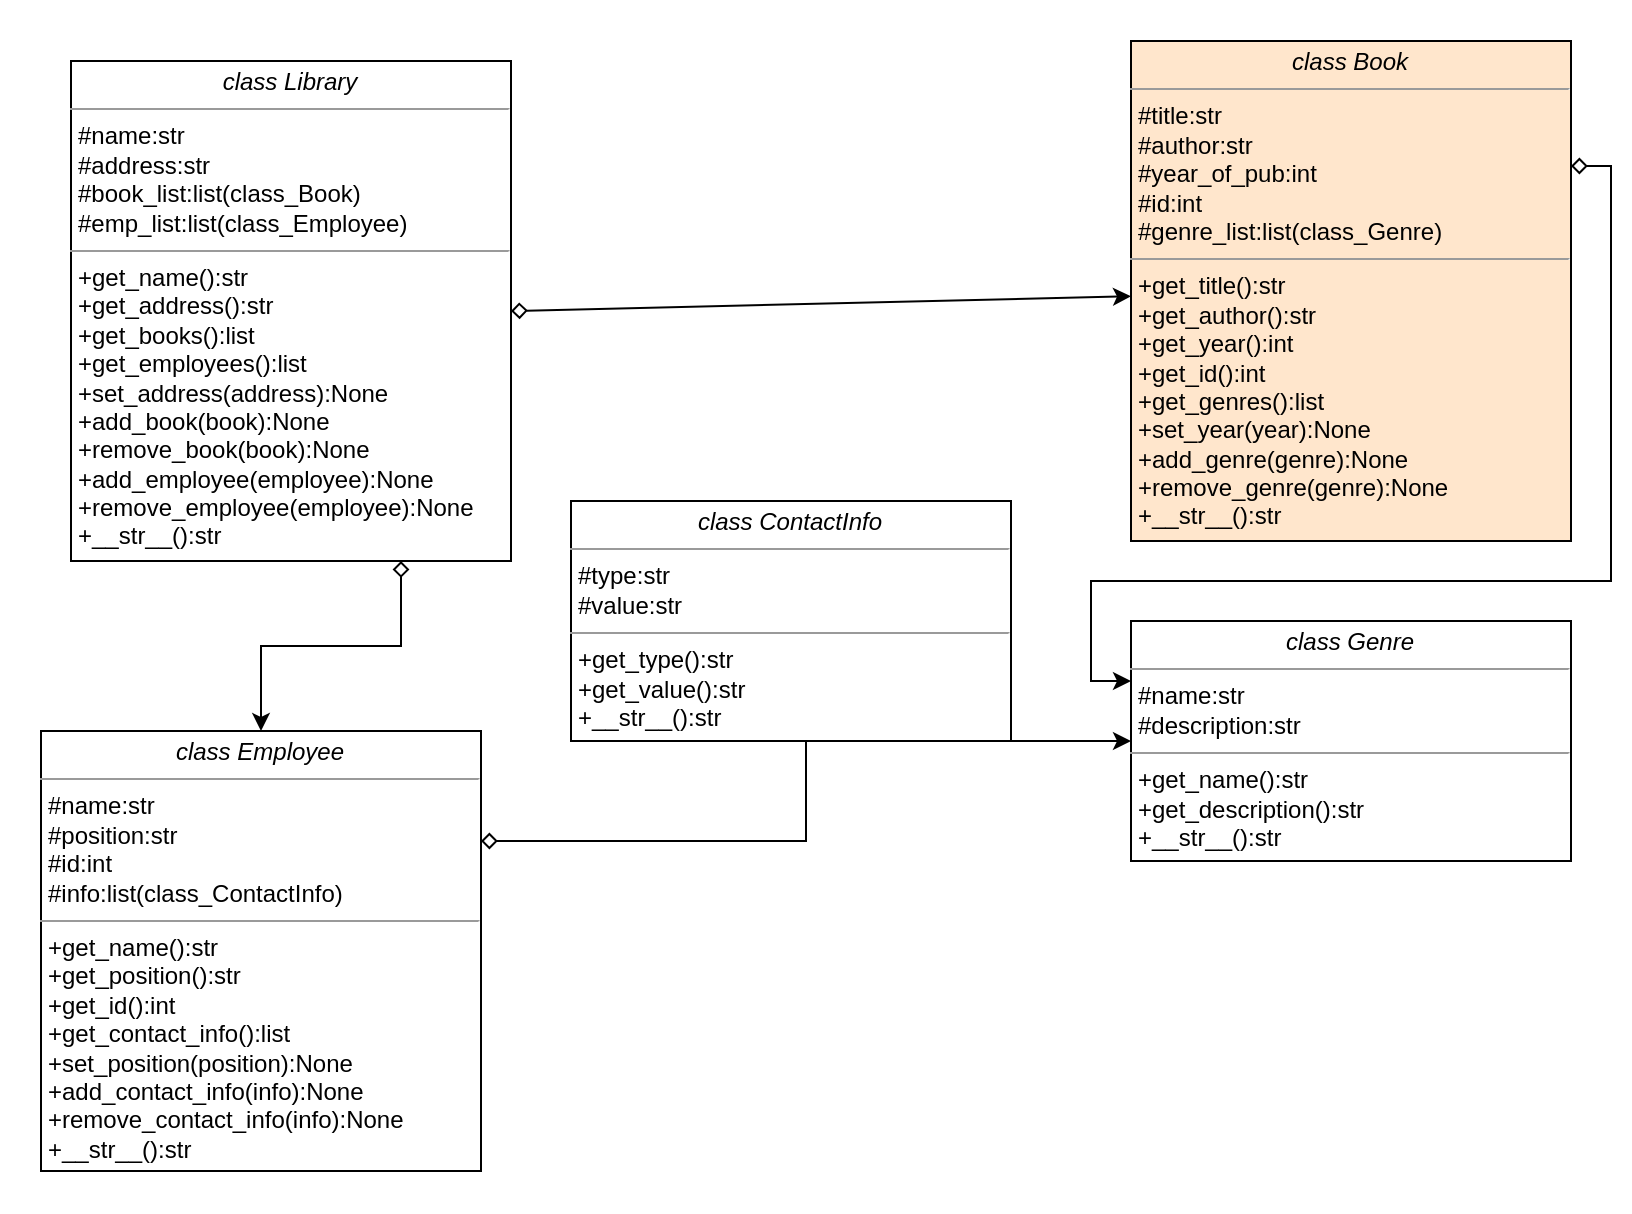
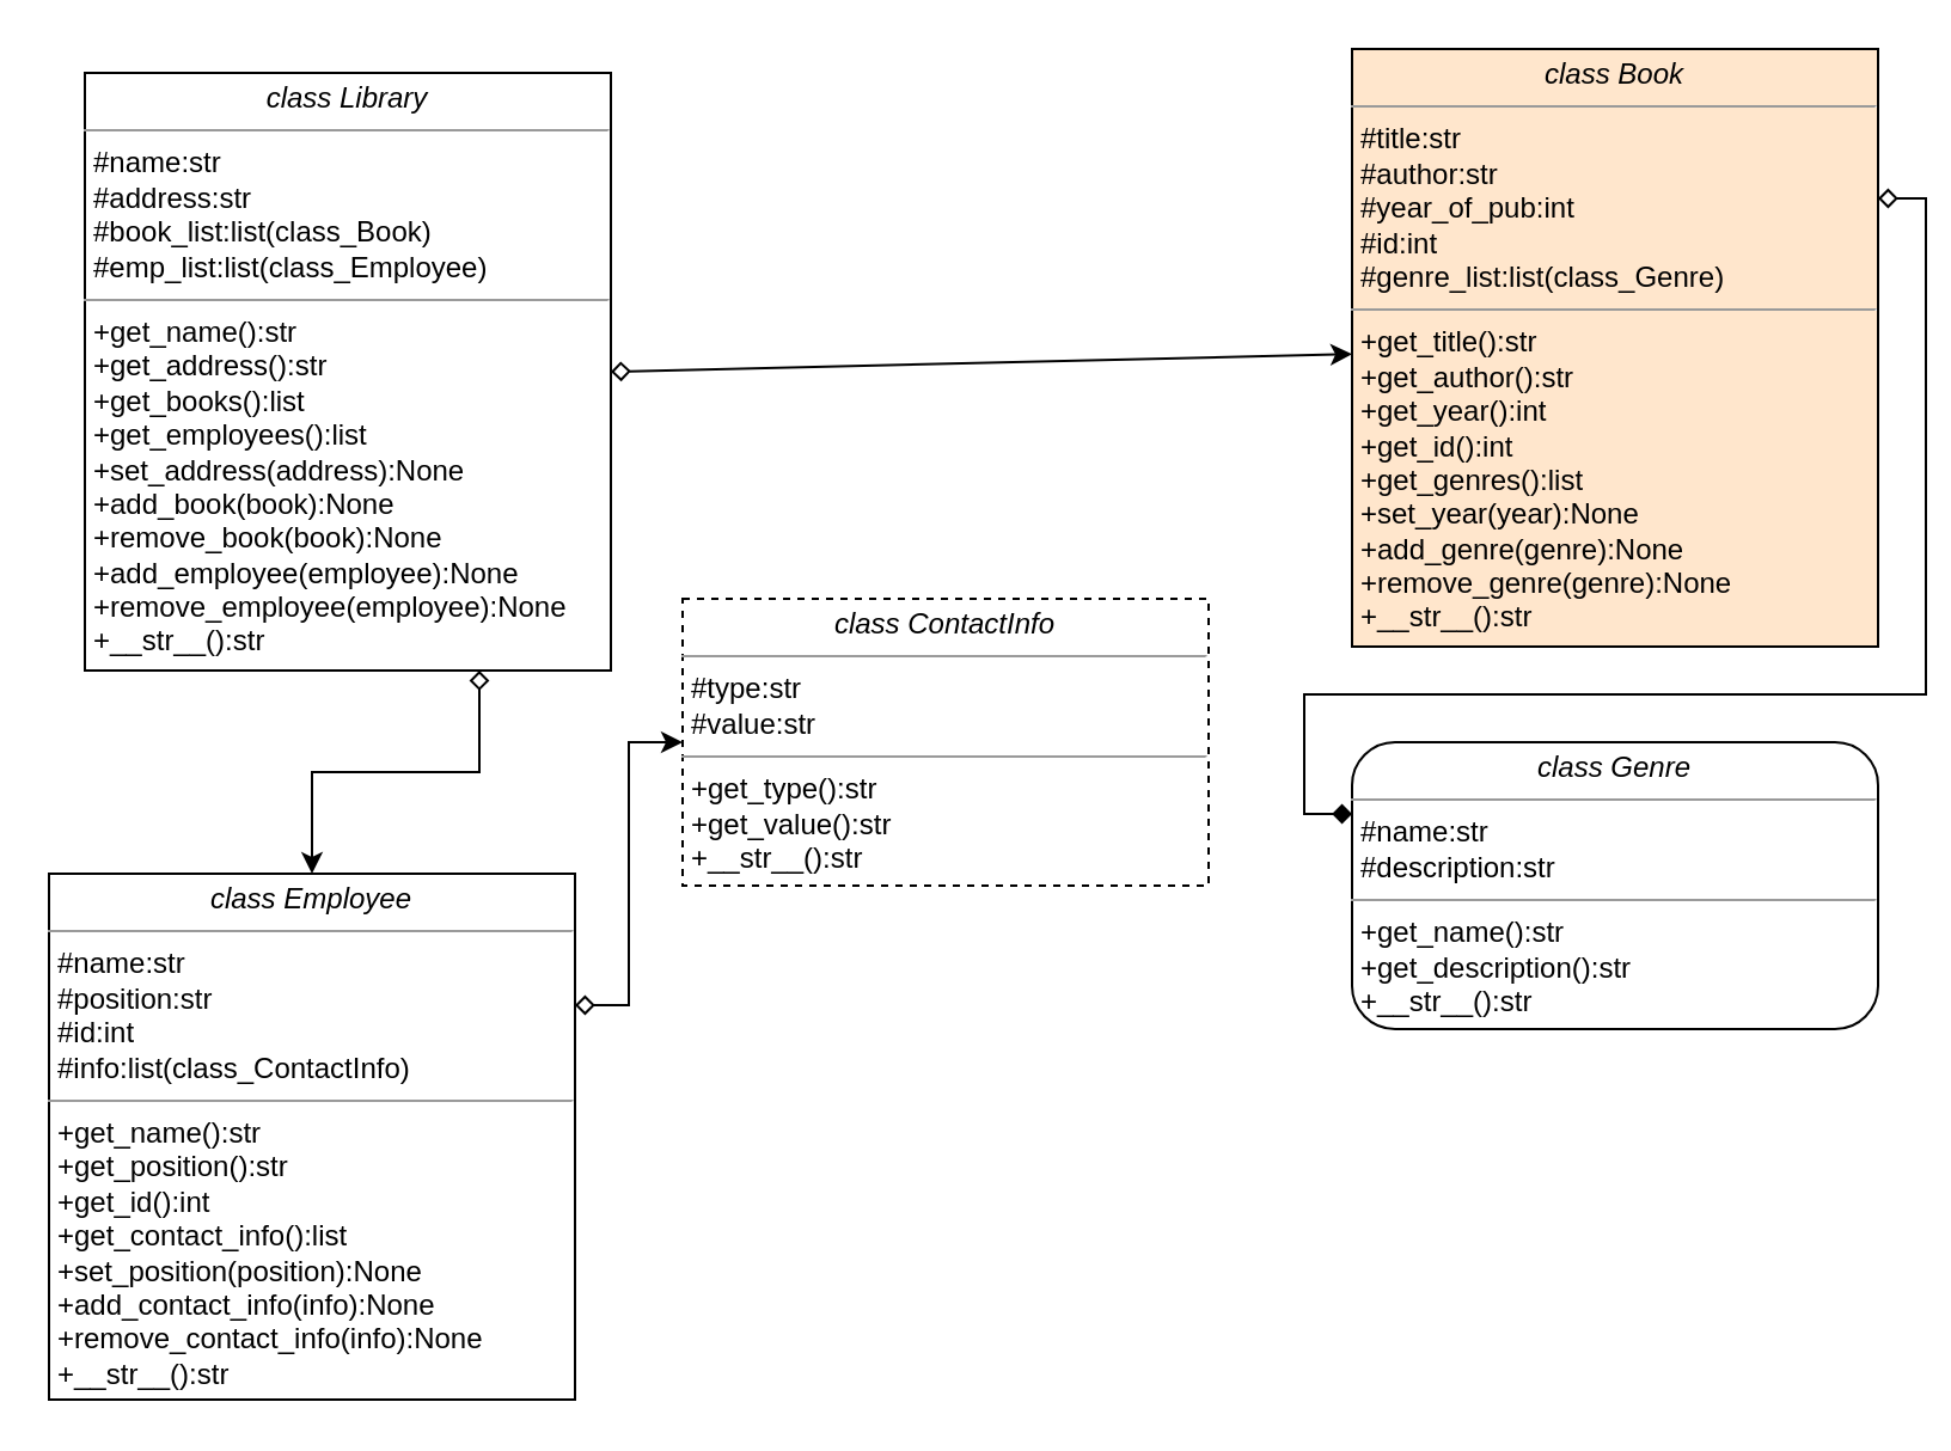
  <mxCell id="0" />
  <mxCell id="1" parent="0" />
  <mxCell id="2" style="edgeStyle=orthogonalEdgeStyle;rounded=0;orthogonalLoop=1;jettySize=auto;html=1;exitX=0.75;exitY=1;exitDx=0;exitDy=0;entryX=0.5;entryY=0;entryDx=0;entryDy=0;startArrow=diamond;startFill=0;" parent="1" source="3" target="8" edge="1"><mxGeometry relative="1" as="geometry" /></mxCell>
  <mxCell id="3" value="&lt;p style=&quot;margin:0px;margin-top:4px;text-align:center;&quot;&gt;&lt;i&gt;class Library&lt;/i&gt;&lt;/p&gt;&lt;hr size=&quot;1&quot;&gt;&lt;p style=&quot;margin:0px;margin-left:4px;&quot;&gt;#name:str&lt;br&gt;&lt;/p&gt;&lt;p style=&quot;margin:0px;margin-left:4px;&quot;&gt;#address:str&lt;/p&gt;&lt;p style=&quot;margin:0px;margin-left:4px;&quot;&gt;#book_list:list(class_Book)&lt;/p&gt;&lt;p style=&quot;margin:0px;margin-left:4px;&quot;&gt;#emp_list:list(class_Employee)&lt;/p&gt;&lt;hr size=&quot;1&quot;&gt;&lt;p style=&quot;margin:0px;margin-left:4px;&quot;&gt;+get_name():str&lt;/p&gt;&lt;p style=&quot;margin:0px;margin-left:4px;&quot;&gt;+get_address():str&lt;/p&gt;&lt;p style=&quot;margin:0px;margin-left:4px;&quot;&gt;+get_books():list&lt;/p&gt;&lt;p style=&quot;margin:0px;margin-left:4px;&quot;&gt;+get_employees():list&lt;/p&gt;&lt;p style=&quot;margin:0px;margin-left:4px;&quot;&gt;+set_address(address):None&lt;/p&gt;&lt;p style=&quot;margin:0px;margin-left:4px;&quot;&gt;+add_book(book):None&lt;/p&gt;&lt;p style=&quot;margin:0px;margin-left:4px;&quot;&gt;+remove_book(book):None&lt;/p&gt;&lt;p style=&quot;margin:0px;margin-left:4px;&quot;&gt;+add_employee(employee):None&lt;/p&gt;&lt;p style=&quot;margin:0px;margin-left:4px;&quot;&gt;+remove_employee(employee):None&lt;/p&gt;&lt;p style=&quot;margin:0px;margin-left:4px;&quot;&gt;+__str__():str&lt;/p&gt;&lt;p style=&quot;margin:0px;margin-left:4px;&quot;&gt;&lt;br&gt;&lt;/p&gt;" style="verticalAlign=top;align=left;overflow=fill;fontSize=12;fontFamily=Helvetica;html=1;rounded=0;shadow=0;comic=0;labelBackgroundColor=none;strokeWidth=1" parent="1" vertex="1"><mxGeometry x="35" y="30" width="220" height="250" as="geometry" /></mxCell>
- <mxCell id="4" style="edgeStyle=orthogonalEdgeStyle;rounded=0;orthogonalLoop=1;jettySize=auto;html=1;exitX=1;exitY=0.25;exitDx=0;exitDy=0;entryX=0;entryY=0.25;entryDx=0;entryDy=0;startArrow=diamond;startFill=0;" parent="1" source="5" target="9" edge="1"><mxGeometry relative="1" as="geometry" /></mxCell>
+ <mxCell id="4" style="edgeStyle=orthogonalEdgeStyle;rounded=0;orthogonalLoop=1;jettySize=auto;html=1;exitX=1;exitY=0.25;exitDx=0;exitDy=0;entryX=0;entryY=0.25;entryDx=0;entryDy=0;startArrow=diamond;startFill=0;endArrow=diamond;" parent="1" source="5" target="9" edge="1"><mxGeometry relative="1" as="geometry" /></mxCell>
  <mxCell id="5" value="&lt;p style=&quot;margin:0px;margin-top:4px;text-align:center;&quot;&gt;&lt;i&gt;class Book&lt;/i&gt;&lt;/p&gt;&lt;hr size=&quot;1&quot;&gt;&lt;p style=&quot;margin:0px;margin-left:4px;&quot;&gt;#title:str&lt;br&gt;&lt;/p&gt;&lt;p style=&quot;margin:0px;margin-left:4px;&quot;&gt;#author:str&lt;/p&gt;&lt;p style=&quot;margin:0px;margin-left:4px;&quot;&gt;#year_of_pub:int&lt;/p&gt;&lt;p style=&quot;margin:0px;margin-left:4px;&quot;&gt;#id:int&lt;/p&gt;&lt;p style=&quot;margin:0px;margin-left:4px;&quot;&gt;#genre_list:list(class_Genre)&lt;/p&gt;&lt;hr size=&quot;1&quot;&gt;&lt;p style=&quot;margin:0px;margin-left:4px;&quot;&gt;+get_title():str&lt;/p&gt;&lt;p style=&quot;margin:0px;margin-left:4px;&quot;&gt;+get_author():str&lt;/p&gt;&lt;p style=&quot;margin:0px;margin-left:4px;&quot;&gt;+get_year():int&lt;/p&gt;&lt;p style=&quot;margin:0px;margin-left:4px;&quot;&gt;+get_id():int&lt;/p&gt;&lt;p style=&quot;margin:0px;margin-left:4px;&quot;&gt;+get_genres():list&lt;/p&gt;&lt;p style=&quot;margin:0px;margin-left:4px;&quot;&gt;+set_year(year):None&lt;/p&gt;&lt;p style=&quot;margin:0px;margin-left:4px;&quot;&gt;+add_genre(genre):None&lt;/p&gt;&lt;p style=&quot;margin:0px;margin-left:4px;&quot;&gt;+remove_genre(genre):None&lt;/p&gt;&lt;p style=&quot;margin:0px;margin-left:4px;&quot;&gt;+__str__():str&lt;/p&gt;&lt;p style=&quot;margin:0px;margin-left:4px;&quot;&gt;&lt;br&gt;&lt;/p&gt;" style="verticalAlign=top;align=left;overflow=fill;fontSize=12;fontFamily=Helvetica;html=1;rounded=0;shadow=0;comic=0;labelBackgroundColor=none;strokeWidth=1;fillColor=#ffe6cc;" parent="1" vertex="1"><mxGeometry x="565" y="20" width="220" height="250" as="geometry" /></mxCell>
  <mxCell id="6" value="" style="endArrow=classic;html=1;rounded=0;exitX=1;exitY=0.5;exitDx=0;exitDy=0;startArrow=diamond;startFill=0;" parent="1" source="3" target="5" edge="1"><mxGeometry width="50" height="50" relative="1" as="geometry"><mxPoint x="535" y="200" as="sourcePoint" /><mxPoint x="585" y="150" as="targetPoint" /></mxGeometry></mxCell>
- <mxCell id="7" style="edgeStyle=orthogonalEdgeStyle;rounded=0;orthogonalLoop=1;jettySize=auto;html=1;exitX=1;exitY=0.25;exitDx=0;exitDy=0;startArrow=diamond;startFill=0;" parent="1" source="8" target="9" edge="1"><mxGeometry relative="1" as="geometry" /></mxCell>
+ <mxCell id="7" style="edgeStyle=orthogonalEdgeStyle;rounded=0;orthogonalLoop=1;jettySize=auto;html=1;exitX=1;exitY=0.25;exitDx=0;exitDy=0;startArrow=diamond;startFill=0;" parent="1" source="8" target="10" edge="1"><mxGeometry relative="1" as="geometry" /></mxCell>
  <mxCell id="8" value="&lt;p style=&quot;margin:0px;margin-top:4px;text-align:center;&quot;&gt;&lt;i&gt;class Employee&lt;/i&gt;&lt;/p&gt;&lt;hr size=&quot;1&quot;&gt;&lt;p style=&quot;margin:0px;margin-left:4px;&quot;&gt;#name:str&lt;br&gt;&lt;/p&gt;&lt;p style=&quot;margin:0px;margin-left:4px;&quot;&gt;#position:str&lt;/p&gt;&lt;p style=&quot;margin:0px;margin-left:4px;&quot;&gt;#id:int&lt;/p&gt;&lt;p style=&quot;margin:0px;margin-left:4px;&quot;&gt;#info:list(class_ContactInfo)&lt;/p&gt;&lt;hr size=&quot;1&quot;&gt;&lt;p style=&quot;margin:0px;margin-left:4px;&quot;&gt;+get_name():str&lt;/p&gt;&lt;p style=&quot;margin:0px;margin-left:4px;&quot;&gt;+get_position():str&lt;/p&gt;&lt;p style=&quot;margin:0px;margin-left:4px;&quot;&gt;+get_id():int&lt;/p&gt;&lt;p style=&quot;margin:0px;margin-left:4px;&quot;&gt;+get_contact_info():list&lt;/p&gt;&lt;p style=&quot;margin:0px;margin-left:4px;&quot;&gt;+set_position(position):None&lt;/p&gt;&lt;p style=&quot;margin:0px;margin-left:4px;&quot;&gt;+add_contact_info(info):None&lt;/p&gt;&lt;p style=&quot;margin:0px;margin-left:4px;&quot;&gt;+remove_contact_info(info):None&lt;/p&gt;&lt;p style=&quot;margin:0px;margin-left:4px;&quot;&gt;+__str__():str&lt;/p&gt;&lt;p style=&quot;margin:0px;margin-left:4px;&quot;&gt;&lt;br&gt;&lt;/p&gt;" style="verticalAlign=top;align=left;overflow=fill;fontSize=12;fontFamily=Helvetica;html=1;rounded=0;shadow=0;comic=0;labelBackgroundColor=none;strokeWidth=1" parent="1" vertex="1"><mxGeometry x="20" y="365" width="220" height="220" as="geometry" /></mxCell>
- <mxCell id="9" value="&lt;p style=&quot;margin:0px;margin-top:4px;text-align:center;&quot;&gt;&lt;i&gt;class Genre&lt;/i&gt;&lt;/p&gt;&lt;hr size=&quot;1&quot;&gt;&lt;p style=&quot;margin:0px;margin-left:4px;&quot;&gt;#name:str&lt;br&gt;&lt;/p&gt;&lt;p style=&quot;margin:0px;margin-left:4px;&quot;&gt;#description:str&lt;/p&gt;&lt;hr size=&quot;1&quot;&gt;&lt;p style=&quot;margin:0px;margin-left:4px;&quot;&gt;+get_name():str&lt;/p&gt;&lt;p style=&quot;margin:0px;margin-left:4px;&quot;&gt;+get_description():str&lt;/p&gt;&lt;p style=&quot;margin:0px;margin-left:4px;&quot;&gt;+__str__():str&lt;/p&gt;&lt;p style=&quot;margin:0px;margin-left:4px;&quot;&gt;&lt;br&gt;&lt;/p&gt;" style="verticalAlign=top;align=left;overflow=fill;fontSize=12;fontFamily=Helvetica;html=1;rounded=0;shadow=0;comic=0;labelBackgroundColor=none;strokeWidth=1" parent="1" vertex="1"><mxGeometry x="565" y="310" width="220" height="120" as="geometry" /></mxCell>
- <mxCell id="10" value="&lt;p style=&quot;margin:0px;margin-top:4px;text-align:center;&quot;&gt;&lt;i&gt;class ContactInfo&lt;/i&gt;&lt;/p&gt;&lt;hr size=&quot;1&quot;&gt;&lt;p style=&quot;margin:0px;margin-left:4px;&quot;&gt;#type:str&lt;br&gt;&lt;/p&gt;&lt;p style=&quot;margin:0px;margin-left:4px;&quot;&gt;#value:str&lt;/p&gt;&lt;hr size=&quot;1&quot;&gt;&lt;p style=&quot;margin:0px;margin-left:4px;&quot;&gt;+get_type():str&lt;/p&gt;&lt;p style=&quot;margin:0px;margin-left:4px;&quot;&gt;+get_value():str&lt;/p&gt;&lt;p style=&quot;margin:0px;margin-left:4px;&quot;&gt;+__str__():str&lt;/p&gt;&lt;p style=&quot;margin:0px;margin-left:4px;&quot;&gt;&lt;br&gt;&lt;/p&gt;" style="verticalAlign=top;align=left;overflow=fill;fontSize=12;fontFamily=Helvetica;html=1;rounded=0;shadow=0;comic=0;labelBackgroundColor=none;strokeWidth=1" parent="1" vertex="1"><mxGeometry x="285" y="250" width="220" height="120" as="geometry" /></mxCell>
+ <mxCell id="9" value="&lt;p style=&quot;margin:0px;margin-top:4px;text-align:center;&quot;&gt;&lt;i&gt;class Genre&lt;/i&gt;&lt;/p&gt;&lt;hr size=&quot;1&quot;&gt;&lt;p style=&quot;margin:0px;margin-left:4px;&quot;&gt;#name:str&lt;br&gt;&lt;/p&gt;&lt;p style=&quot;margin:0px;margin-left:4px;&quot;&gt;#description:str&lt;/p&gt;&lt;hr size=&quot;1&quot;&gt;&lt;p style=&quot;margin:0px;margin-left:4px;&quot;&gt;+get_name():str&lt;/p&gt;&lt;p style=&quot;margin:0px;margin-left:4px;&quot;&gt;+get_description():str&lt;/p&gt;&lt;p style=&quot;margin:0px;margin-left:4px;&quot;&gt;+__str__():str&lt;/p&gt;&lt;p style=&quot;margin:0px;margin-left:4px;&quot;&gt;&lt;br&gt;&lt;/p&gt;" style="verticalAlign=top;align=left;overflow=fill;fontSize=12;fontFamily=Helvetica;html=1;shadow=0;comic=0;labelBackgroundColor=none;strokeWidth=1;rounded=1;" parent="1" vertex="1"><mxGeometry x="565" y="310" width="220" height="120" as="geometry" /></mxCell>
+ <mxCell id="10" value="&lt;p style=&quot;margin:0px;margin-top:4px;text-align:center;&quot;&gt;&lt;i&gt;class ContactInfo&lt;/i&gt;&lt;/p&gt;&lt;hr size=&quot;1&quot;&gt;&lt;p style=&quot;margin:0px;margin-left:4px;&quot;&gt;#type:str&lt;br&gt;&lt;/p&gt;&lt;p style=&quot;margin:0px;margin-left:4px;&quot;&gt;#value:str&lt;/p&gt;&lt;hr size=&quot;1&quot;&gt;&lt;p style=&quot;margin:0px;margin-left:4px;&quot;&gt;+get_type():str&lt;/p&gt;&lt;p style=&quot;margin:0px;margin-left:4px;&quot;&gt;+get_value():str&lt;/p&gt;&lt;p style=&quot;margin:0px;margin-left:4px;&quot;&gt;+__str__():str&lt;/p&gt;&lt;p style=&quot;margin:0px;margin-left:4px;&quot;&gt;&lt;br&gt;&lt;/p&gt;" style="verticalAlign=top;align=left;overflow=fill;fontSize=12;fontFamily=Helvetica;html=1;rounded=0;shadow=0;comic=0;labelBackgroundColor=none;strokeWidth=1;dashed=1;" parent="1" vertex="1"><mxGeometry x="285" y="250" width="220" height="120" as="geometry" /></mxCell>
